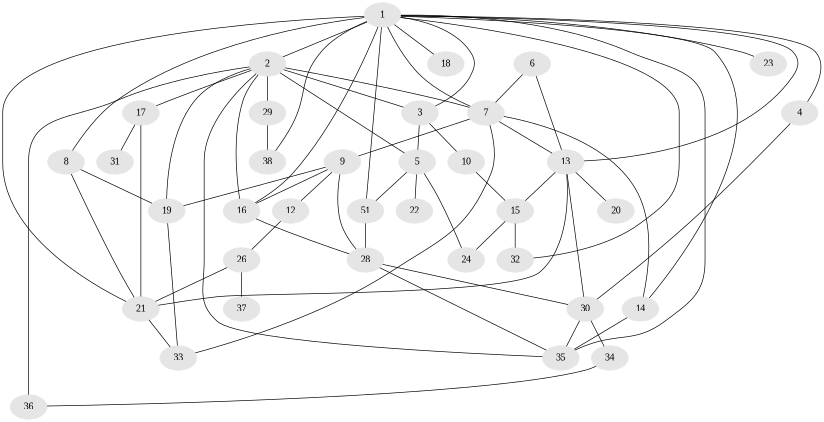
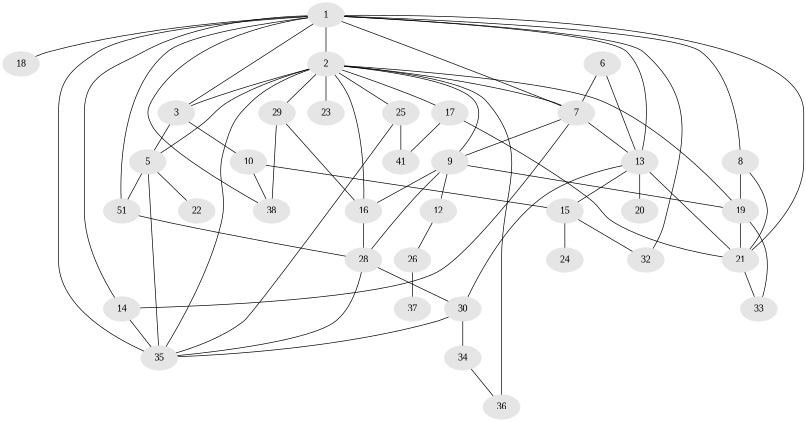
  graph {
    fontname="Liberation Serif"
    node [color=gray90 fontname="Liberation Serif" style=filled]
    edge [fontname="Liberation Serif" weight=1.0]
    1
    2
    3
-   4
    7
    8
    n7 [label=51]
    14
    16
    18
    21
    32
    35
    38
    13
    5
    9
    17
    19
    23
+   25
    29
    36
    10
    30
    6
    33
    28
    22
    12
-   31
+   31 [label=41]
    15
    34
    20
    26
    24
    37
    1 -- 2 [weight=6.0]
    1 -- 3
-   1 -- 4
    1 -- 7
    1 -- 8
    1 -- n7
    1 -- 14 [weight=2.0]
-   1 -- 16
+   29 -- 16
    1 -- 18
    1 -- 21
    1 -- 32
    1 -- 35
    1 -- 38
    1 -- 13
    2 -- 3 [weight=2.0]
    2 -- 7
    2 -- 16
    2 -- 35
    2 -- 5 [weight=2.0]
+   2 -- 9
    2 -- 17
    2 -- 19 [weight=2.0]
-   1 -- 23
+   2 -- 23
+   2 -- 25
    2 -- 29 [weight=2.0]
    2 -- 36 [weight=2.0]
    3 -- 5
    3 -- 10
-   4 -- 30
    7 -- 14
    7 -- 13
    7 -- 9 [weight=2.0]
-   7 -- 33
    8 -- 21
    8 -- 19
    n7 -- 28
    14 -- 35 [weight=3.0]
    16 -- 28
    21 -- 33
    13 -- 21
    13 -- 30
    13 -- 15
    13 -- 20 [weight=2.0]
    5 -- n7
-   5 -- 24
+   5 -- 35
    5 -- 22
    9 -- 16
    9 -- 19
    9 -- 28
    9 -- 12
    17 -- 21
    17 -- 31
-   26 -- 21 [weight=3.0]
+   19 -- 21 [weight=3.0]
    19 -- 33
+   25 -- 35
+   25 -- 31
    29 -- 38
+   10 -- 38
    10 -- 15
    30 -- 35
    30 -- 34 [weight=2.0]
    6 -- 7
    6 -- 13
    28 -- 35
    28 -- 30
    12 -- 26
    15 -- 32
    15 -- 24
    34 -- 36
    26 -- 37
  }
